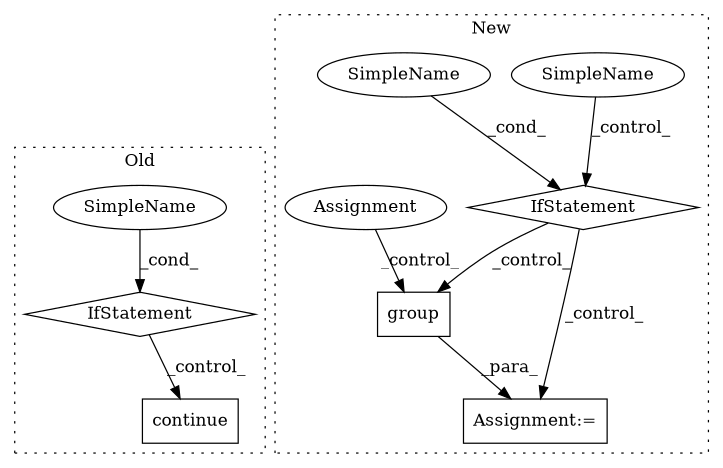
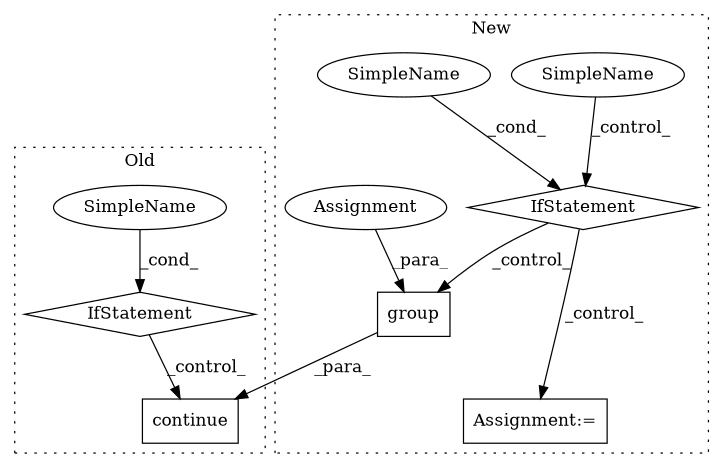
  digraph {
    node [a=42 shape=ellipse]
    n1 [a=32 l="6,1" label=group s="4078,4085" shape=box]
    n2 [a=25 l="10,2" label=IfStatement s="3949,3970" shape=diamond]
    n3 [a=34 l=1 label=Assignment s=4084]
    n4 [label=SimpleName]
    n5 [label=SimpleName]
    n6 [a=7 l=1 label="Assignment:=" s=4043 shape=box]
    n7 [a=18 l=9 label=continue s=3748 shape=box]
    n8 [a=25 l="4,2" label=IfStatement s="3710,3736" shape=diamond]
    n9 [label=SimpleName]
    subgraph cluster_1 {
      label=New
      style=dotted
      n1
      n2
      n3
      n4
      n5
      n6
    }
    subgraph cluster_2 {
      label=Old
      style=dotted
      n7
      n8
      n9
    }
-   n1 -> n6 [label=_para_]
+   n1 -> n7 [label=_para_]
    n2 -> n1 [label=_control_]
    n2 -> n6 [label=_control_]
-   n3 -> n1 [label=_control_]
+   n3 -> n1 [label=_para_]
    n4 -> n2 [label=_control_]
    n5 -> n2 [label=_cond_]
    n8 -> n7 [label=_control_]
    n9 -> n8 [label=_cond_]
  }
